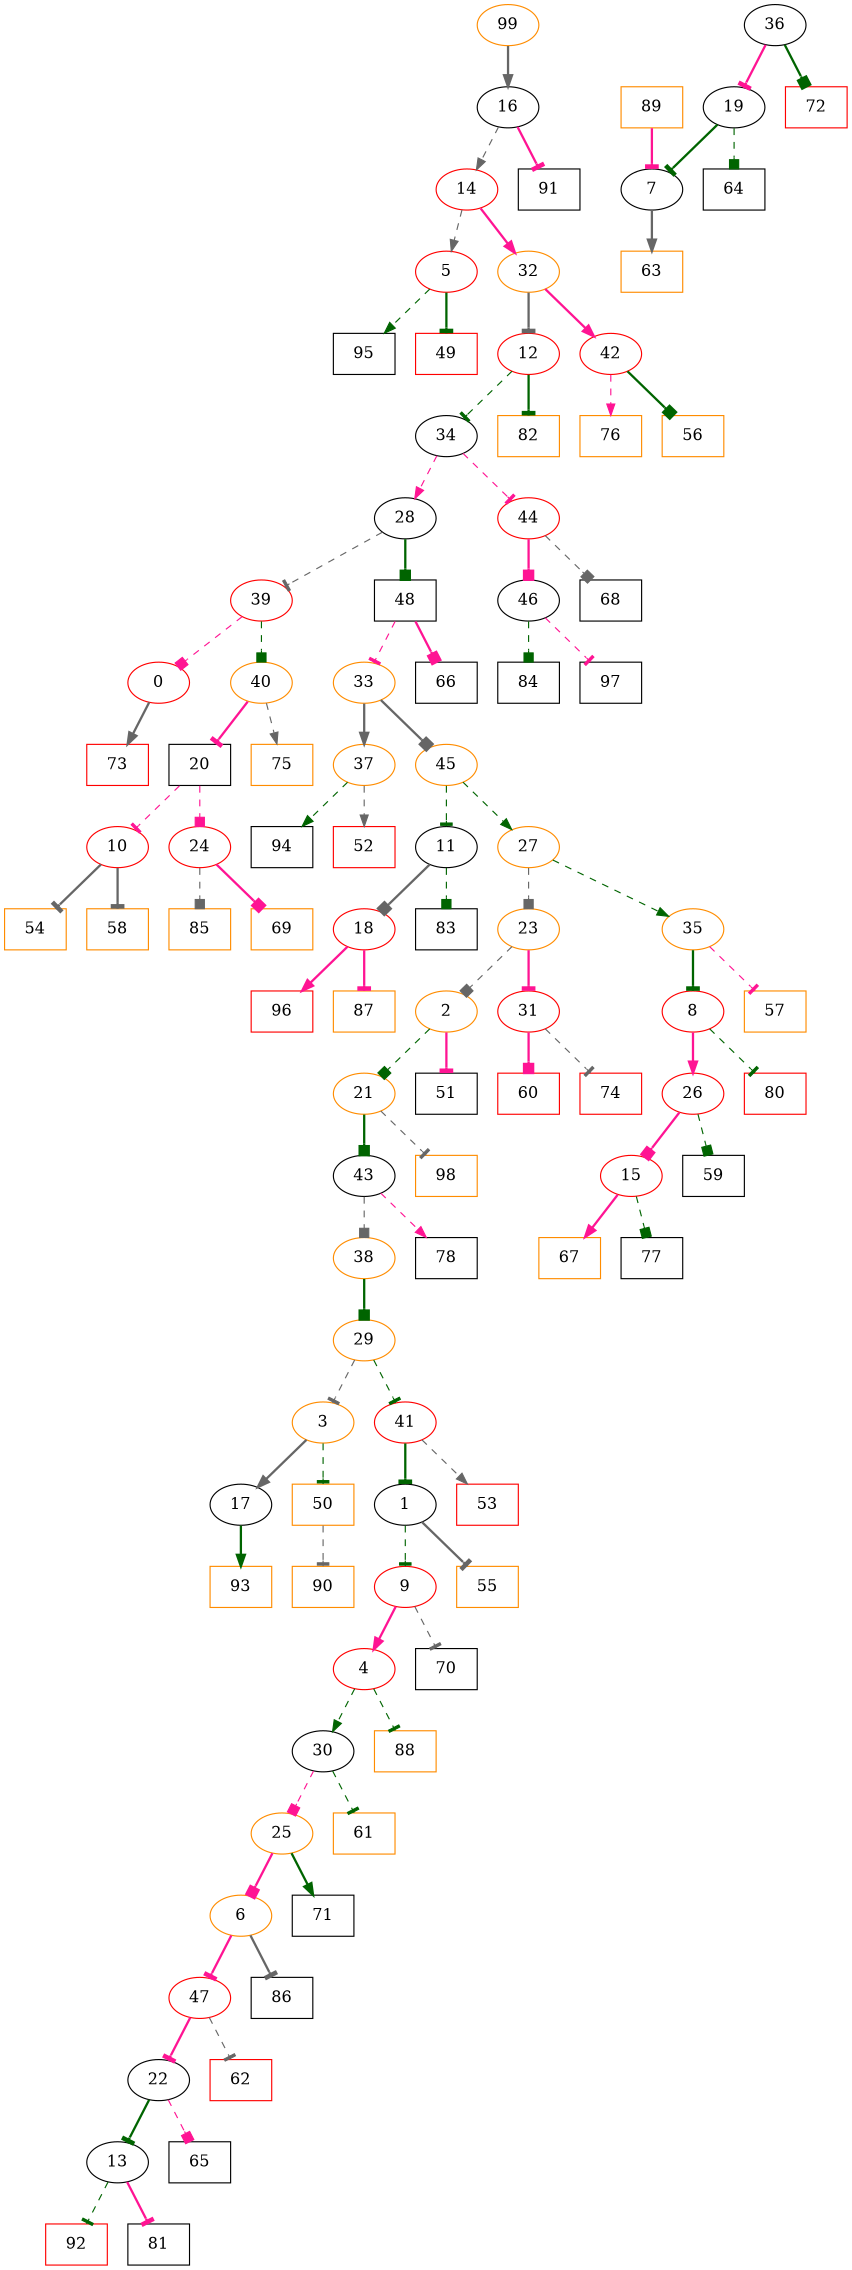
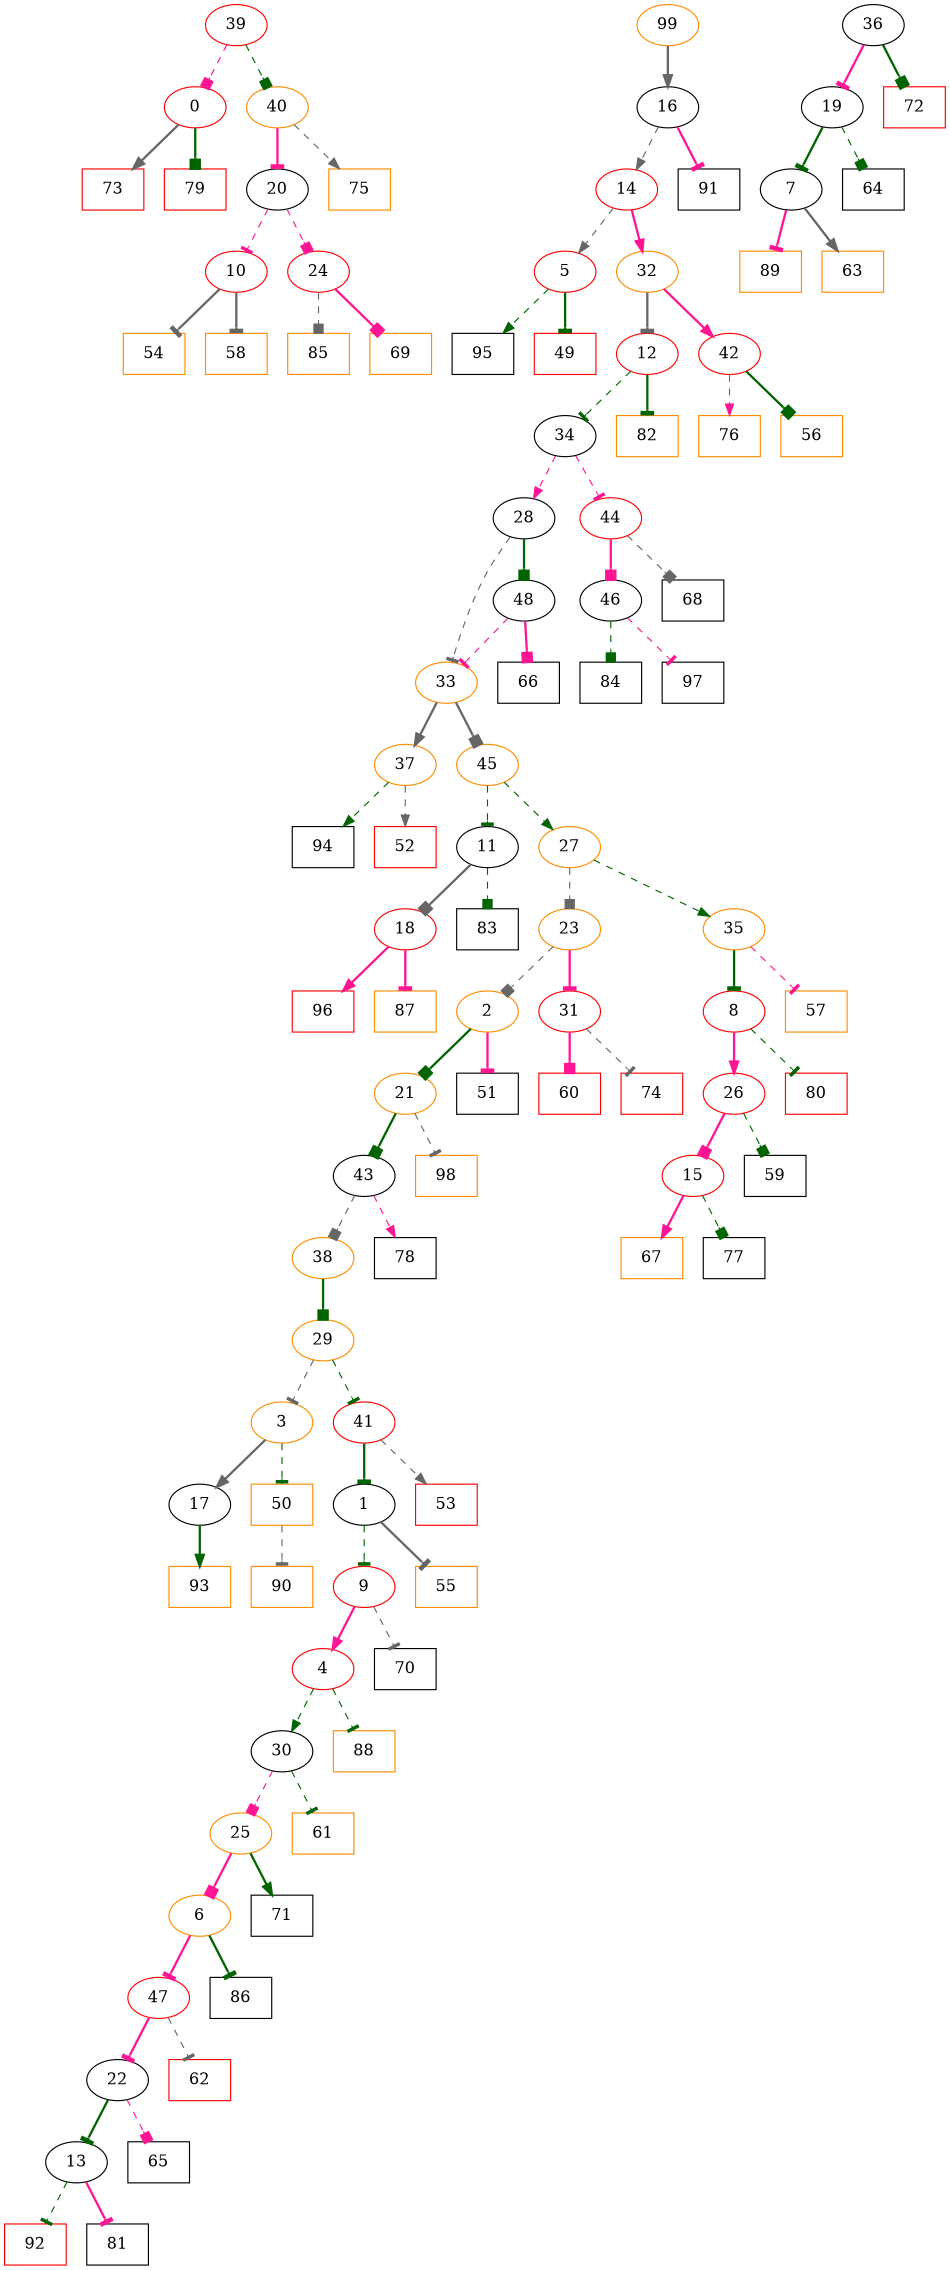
  digraph {
    node [color=darkorange]
    edge [arrowhead=tee color=darkgreen style=bold]
    n1 [color=red label=0]
    n2 [color=red label=73 shape=box]
+   n3 [color=red label=79 shape=box]
    n4 [color=black label=1]
    n5 [color=red label=9]
    n6 [label=55 shape=box]
    n7 [color=red label=4]
    n8 [color=black label=70 shape=box]
    n9 [label=2]
    n10 [label=21]
    n11 [color=black label=51 shape=box]
    n12 [color=black label=43]
    n13 [label=98 shape=box]
    n14 [label=3]
    n15 [color=black label=17]
    n16 [label=50 shape=box]
    n17 [label=93 shape=box]
    n18 [label=90 shape=box]
    n19 [color=black label=30]
    n20 [label=88 shape=box]
    n21 [label=25]
    n22 [label=61 shape=box]
    n23 [color=red label=5]
    n24 [color=black label=95 shape=box]
    n25 [color=red label=49 shape=box]
    n26 [label=6]
    n27 [color=red label=47]
    n28 [color=black label=86 shape=box]
    n29 [color=black label=22]
    n30 [color=red label=62 shape=box]
    n31 [color=black label=7]
    n32 [label=89 shape=box]
    n33 [label=63 shape=box]
    n34 [color=red label=8]
    n35 [color=red label=26]
    n36 [color=red label=80 shape=box]
    n37 [color=red label=15]
    n38 [color=black label=59 shape=box]
    n39 [color=red label=10]
    n40 [label=54 shape=box]
    n41 [label=58 shape=box]
    n42 [color=black label=11]
    n43 [color=red label=18]
    n44 [color=black label=83 shape=box]
    n45 [color=red label=96 shape=box]
    n46 [label=87 shape=box]
    n47 [color=red label=12]
    n48 [color=black label=34]
    n49 [label=82 shape=box]
    n50 [color=black label=28]
    n51 [color=red label=44]
    n52 [color=black label=13]
    n53 [color=red label=92 shape=box]
    n54 [color=black label=81 shape=box]
    n55 [color=red label=14]
    n56 [label=32]
    n57 [color=red label=42]
    n58 [label=67 shape=box]
    n59 [color=black label=77 shape=box]
    n60 [color=black label=16]
    n61 [color=black label=91 shape=box]
    n62 [color=black label=19]
    n63 [color=black label=64 shape=box]
-   n64 [color=black label=20 shape=box]
+   n64 [color=black label=20]
    n65 [color=red label=24]
    n66 [label=85 shape=box]
    n67 [label=69 shape=box]
    n68 [label=38]
    n69 [color=black label=78 shape=box]
    n70 [color=black label=65 shape=box]
    n71 [label=23]
    n72 [color=red label=31]
    n73 [color=red label=60 shape=box]
    n74 [color=red label=74 shape=box]
    n75 [color=black label=71 shape=box]
    n76 [label=27]
    n77 [label=35]
    n78 [label=57 shape=box]
    n79 [color=red label=39]
-   n80 [color=black label=48 shape=box]
+   n80 [color=black label=48]
    n81 [label=40]
    n82 [label=33]
    n83 [color=black label=66 shape=box]
    n84 [label=29]
    n85 [color=red label=41]
    n86 [color=red label=53 shape=box]
    n87 [label=76 shape=box]
    n88 [label=56 shape=box]
    n89 [label=37]
    n90 [label=45]
    n91 [color=black label=94 shape=box]
    n92 [color=red label=52 shape=box]
    n93 [color=black label=46]
    n94 [color=black label=68 shape=box]
    n95 [color=black label=36]
    n96 [color=red label=72 shape=box]
    n97 [label=75 shape=box]
    n98 [color=black label=84 shape=box]
    n99 [color=black label=97 shape=box]
    n100 [label=99]
    n1 -> n2 [arrowhead=normal color=gray40]
+   n1 -> n3 [arrowhead=box]
    n4 -> n5 [style=dashed]
    n4 -> n6 [color=gray40]
    n5 -> n7 [arrowhead=normal color=deeppink]
    n5 -> n8 [color=gray40 style=dashed]
    n7 -> n19 [arrowhead=normal style=dashed]
    n7 -> n20 [style=dashed]
-   n9 -> n10 [arrowhead=box style=dashed]
+   n9 -> n10 [arrowhead=box]
    n9 -> n11 [color=deeppink]
    n10 -> n12 [arrowhead=box]
    n10 -> n13 [color=gray40 style=dashed]
    n12 -> n68 [arrowhead=box color=gray40 style=dashed]
    n12 -> n69 [arrowhead=normal color=deeppink style=dashed]
    n14 -> n15 [arrowhead=normal color=gray40]
    n14 -> n16 [style=dashed]
    n15 -> n17 [arrowhead=normal]
    n16 -> n18 [color=gray40 style=dashed]
    n19 -> n21 [arrowhead=box color=deeppink style=dashed]
    n19 -> n22 [style=dashed]
    n21 -> n26 [arrowhead=box color=deeppink]
    n21 -> n75 [arrowhead=normal]
    n23 -> n24 [arrowhead=normal style=dashed]
    n23 -> n25
    n26 -> n27 [color=deeppink]
-   n26 -> n28 [color=gray40]
+   n26 -> n28
    n27 -> n29 [color=deeppink]
    n27 -> n30 [color=gray40 style=dashed]
    n29 -> n52
    n29 -> n70 [arrowhead=box color=deeppink style=dashed]
-   n32 -> n31 [color=deeppink]
+   n31 -> n32 [color=deeppink]
    n31 -> n33 [arrowhead=normal color=gray40]
    n34 -> n35 [arrowhead=normal color=deeppink]
    n34 -> n36 [style=dashed]
    n35 -> n37 [arrowhead=box color=deeppink]
    n35 -> n38 [arrowhead=box style=dashed]
    n37 -> n58 [arrowhead=normal color=deeppink]
    n37 -> n59 [arrowhead=box style=dashed]
    n39 -> n40 [color=gray40]
    n39 -> n41 [color=gray40]
    n42 -> n43 [arrowhead=box color=gray40]
    n42 -> n44 [arrowhead=box style=dashed]
    n43 -> n45 [arrowhead=normal color=deeppink]
    n43 -> n46 [color=deeppink]
    n47 -> n48 [style=dashed]
    n47 -> n49
    n48 -> n50 [arrowhead=normal color=deeppink style=dashed]
    n48 -> n51 [color=deeppink style=dashed]
-   n50 -> n79 [color=gray40 style=dashed]
+   n50 -> n82 [color=gray40 style=dashed]
    n50 -> n80 [arrowhead=box]
    n51 -> n93 [arrowhead=box color=deeppink]
    n51 -> n94 [arrowhead=box color=gray40 style=dashed]
    n52 -> n53 [style=dashed]
    n52 -> n54 [color=deeppink]
    n55 -> n23 [arrowhead=normal color=gray40 style=dashed]
    n55 -> n56 [arrowhead=normal color=deeppink]
    n56 -> n47 [color=gray40]
    n56 -> n57 [arrowhead=normal color=deeppink]
    n57 -> n87 [arrowhead=normal color=deeppink style=dashed]
    n57 -> n88 [arrowhead=box]
    n60 -> n55 [arrowhead=normal color=gray40 style=dashed]
    n60 -> n61 [color=deeppink]
    n62 -> n31
    n62 -> n63 [arrowhead=box style=dashed]
    n64 -> n39 [color=deeppink style=dashed]
    n64 -> n65 [arrowhead=box color=deeppink style=dashed]
    n65 -> n66 [arrowhead=box color=gray40 style=dashed]
    n65 -> n67 [arrowhead=box color=deeppink]
    n68 -> n84 [arrowhead=box]
    n71 -> n9 [arrowhead=box color=gray40 style=dashed]
    n71 -> n72 [color=deeppink]
    n72 -> n73 [arrowhead=box color=deeppink]
    n72 -> n74 [color=gray40 style=dashed]
    n76 -> n71 [arrowhead=box color=gray40 style=dashed]
    n76 -> n77 [arrowhead=normal style=dashed]
    n77 -> n34
    n77 -> n78 [color=deeppink style=dashed]
    n79 -> n1 [arrowhead=box color=deeppink style=dashed]
    n79 -> n81 [arrowhead=box style=dashed]
    n80 -> n82 [color=deeppink style=dashed]
    n80 -> n83 [arrowhead=box color=deeppink]
    n81 -> n64 [color=deeppink]
    n81 -> n97 [arrowhead=normal color=gray40 style=dashed]
    n82 -> n89 [arrowhead=normal color=gray40]
    n82 -> n90 [arrowhead=box color=gray40]
    n84 -> n14 [color=gray40 style=dashed]
    n84 -> n85 [style=dashed]
    n85 -> n4
    n85 -> n86 [arrowhead=normal color=gray40 style=dashed]
    n89 -> n91 [arrowhead=normal style=dashed]
    n89 -> n92 [arrowhead=normal color=gray40 style=dashed]
    n90 -> n42 [style=dashed]
    n90 -> n76 [arrowhead=normal style=dashed]
    n93 -> n98 [arrowhead=box style=dashed]
    n93 -> n99 [color=deeppink style=dashed]
    n95 -> n62 [color=deeppink]
    n95 -> n96 [arrowhead=box]
    n100 -> n60 [arrowhead=normal color=gray40]
  }
